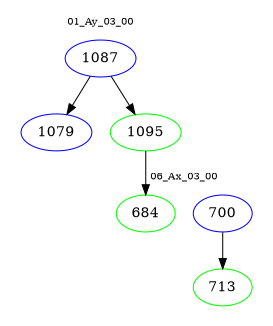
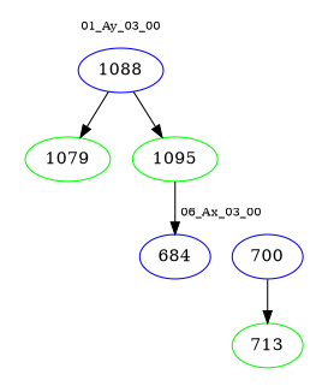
  digraph {
    node [color=green]
    edge [color=black]
-   n1 [color=blue label=1087]
-   n2 [color=blue label=1079]
+   n1 [color=blue label=1088]
+   n2 [label=1079]
    n3 [label=1095]
    n4 [color=blue label=700]
-   n5 [label=684]
+   n5 [color=blue label=684]
    n6 [label=713]
    subgraph cluster_1 {
      color=white
      fontsize=10
      label="01_Ay_03_00"
      n1
      n2
      n3
    }
    subgraph cluster_2 {
      color=white
      fontsize=10
      label="06_Ax_03_00"
      n4
      n5
      n6
    }
    n1 -> n2
    n1 -> n3
    n3 -> n5
    n4 -> n6
  }
